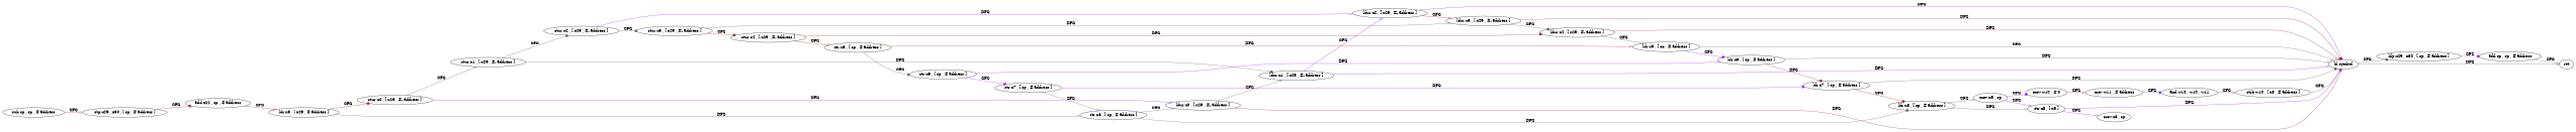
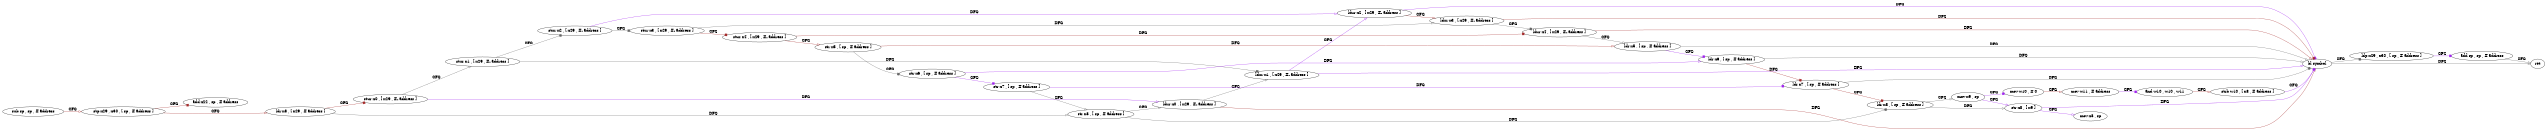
  digraph {
    rankdir=LR
    edge [arrowhead=onormal color=gray40]
    n1 [label="sub sp , sp , # address"]
    n2 [label="stp x29 , x30 , [ sp , # address ]"]
    n3 [label="add x22 , sp , # address"]
    n4 [label="ldr x8 , [ x29 , # address ]"]
    n5 [label="stur x0 , [ x29 , #- address ]"]
    n6 [label="str x8 , [ sp , # address ]"]
    n7 [label="stur x1 , [ x29 , #- address ]"]
    n8 [label="ldur x0 , [ x29 , #- address ]"]
    n9 [label="ldr x8 , [ sp , # address ]"]
    n10 [label="stur x2 , [ x29 , #- address ]"]
    n11 [label="ldur x1 , [ x29 , #- address ]"]
    n12 [label="bl symbol"]
    n13 [label="stur x3 , [ x29 , #- address ]"]
    n14 [label="ldur x2 , [ x29 , #- address ]"]
    n15 [label="stur x4 , [ x29 , #- address ]"]
    n16 [label="ldur x3 , [ x29 , #- address ]"]
    n17 [label="str x5 , [ sp , # address ]"]
    n18 [label="ldur x4 , [ x29 , #- address ]"]
    n19 [label="str x6 , [ sp , # address ]"]
    n20 [label="ldr x5 , [ sp , # address ]"]
    n21 [label="str x7 , [ sp , # address ]"]
    n22 [label="ldr x6 , [ sp , # address ]"]
    n23 [label="ldr x7 , [ sp , # address ]"]
    n24 [label="mov x9 , sp"]
    n25 [label="str x8 , [ x9 ]"]
    n26 [label="ldp x29 , x30 , [ sp , # address ]"]
    n27 [label=ret]
    n28 [label="mov w10 , # 0"]
    n29 [label="mov x8 , sp"]
    n30 [label="mov w11 , # address"]
    n31 [label="and w10 , w10 , w11"]
    n32 [label="strb w10 , [ x8 , # address ]"]
    n33 [label="add sp , sp , # address"]
    n1 -> n2 [color=brown label=CFG]
    n2 -> n3 [arrowhead=box color=brown label=CFG]
-   n3 -> n4 [color=brown label=CFG]
+   n2 -> n4 [color=brown label=CFG]
    n4 -> n5 [arrowhead=box color=brown label=CFG]
    n4 -> n6 [label=DFG]
    n5 -> n7 [label=CFG]
    n5 -> n8 [color=purple label=DFG]
    n6 -> n8 [label=CFG]
    n6 -> n9 [arrowhead=box label=DFG]
    n7 -> n10 [arrowhead=box label=CFG]
    n7 -> n11 [arrowhead=box label=DFG]
    n8 -> n11 [label=CFG]
    n8 -> n12 [color=brown label=DFG]
    n9 -> n24 [label=CFG]
    n9 -> n25 [label=DFG]
    n10 -> n13 [arrowhead=box label=CFG]
    n10 -> n14 [color=purple label=DFG]
    n11 -> n12 [color=purple label=DFG]
    n11 -> n14 [color=purple label=CFG]
    n12 -> n26 [arrowhead=box label=CFG]
    n12 -> n27 [label=DFG]
    n13 -> n15 [arrowhead=box color=brown label=CFG]
    n13 -> n16 [label=DFG]
    n14 -> n12 [arrowhead=box color=purple label=DFG]
    n14 -> n16 [color=brown label=CFG]
    n15 -> n17 [color=brown label=CFG]
    n15 -> n18 [arrowhead=box color=brown label=DFG]
    n16 -> n12 [arrowhead=box color=brown label=DFG]
    n16 -> n18 [arrowhead=box label=CFG]
    n17 -> n19 [arrowhead=box label=CFG]
    n17 -> n20 [color=brown label=DFG]
    n18 -> n12 [color=brown label=DFG]
    n18 -> n20 [label=CFG]
    n19 -> n21 [arrowhead=box color=purple label=CFG]
    n19 -> n22 [color=purple label=DFG]
    n20 -> n12 [label=DFG]
    n20 -> n22 [arrowhead=box color=purple label=CFG]
    n21 -> n6 [label=CFG]
    n21 -> n23 [arrowhead=box color=purple label=DFG]
    n22 -> n12 [label=DFG]
    n22 -> n23 [arrowhead=box color=brown label=DFG]
    n23 -> n9 [arrowhead=box color=brown label=CFG]
    n23 -> n12 [arrowhead=box label=DFG]
    n24 -> n25 [color=purple label=CFG]
    n24 -> n28 [arrowhead=box color=purple label=CFG]
    n25 -> n12 [arrowhead=box color=purple label=DFG]
    n25 -> n29 [color=purple label=CFG]
    n26 -> n33 [arrowhead=box color=purple label=CFG]
    n28 -> n30 [color=brown label=CFG]
    n30 -> n31 [arrowhead=box color=purple label=CFG]
    n31 -> n32 [color=brown label=CFG]
-   n32 -> n12 [label=CFG]
+   n32 -> n12 [color=purple label=CFG]
    n33 -> n27 [label=CFG]
  }
